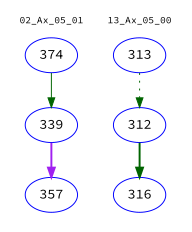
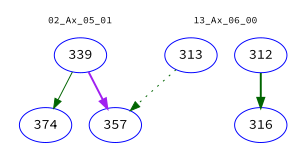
  digraph {
    fontname="Source Code Pro"
    node [color=blue fontname="Source Code Pro"]
    edge [color=darkgreen fontname="Source Code Pro" style=bold]
    n1 [label=339]
    n2 [label=374]
    n3 [label=357]
    n4 [label=313]
    n5 [label=312]
    n6 [label=316]
    subgraph cluster_1 {
      color=white
      fontsize=10
      label="02_Ax_05_01"
      n1
      n2
      n3
    }
    subgraph cluster_2 {
      color=white
      fontsize=10
-     label="13_Ax_05_00"
+     label="13_Ax_06_00"
      n4
      n5
      n6
    }
-   n2 -> n1 [style=solid]
+   n1 -> n2 [style=solid]
    n1 -> n3 [color=purple]
-   n4 -> n5 [style=dotted]
+   n4 -> n3 [style=dotted]
    n5 -> n6
  }
